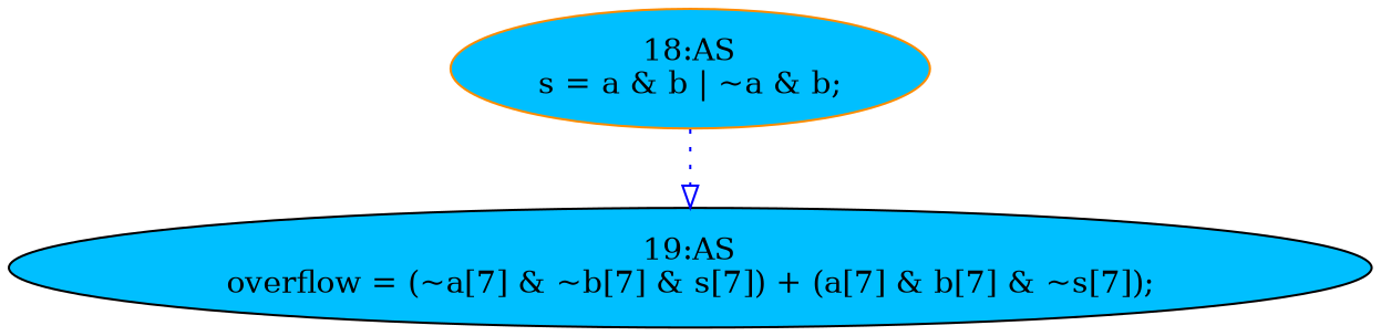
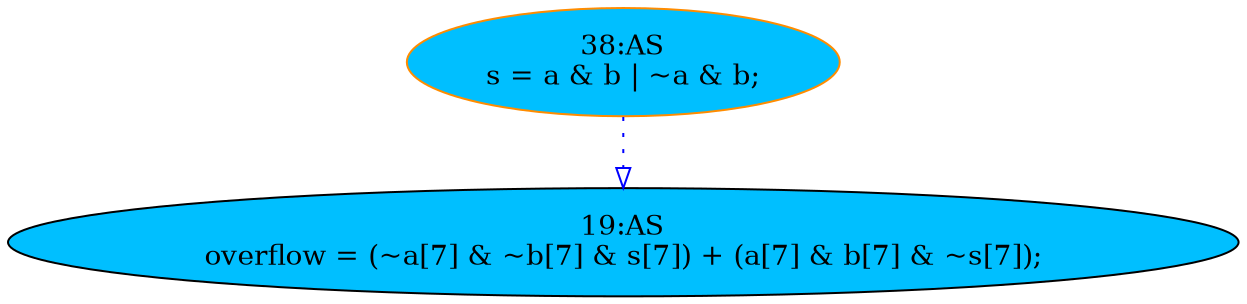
  strict digraph {
    node [fillcolor=deepskyblue statements="[]" style=filled typ=Assign]
    n1 [ast="<pyverilog.vparser.ast.Assign object at 0x7f091bf7d510>" def_var="['overflow']" label="19:AS\noverflow = (~a[7] & ~b[7] & s[7]) + (a[7] & b[7] & ~s[7]);" use_var="['a', 'b', 's', 'a', 'b', 's']" color=black]
-   n2 [ast="<pyverilog.vparser.ast.Assign object at 0x7f091bf647d0>" def_var="['s']" label="18:AS\ns = a & b | ~a & b;" use_var="['a', 'b', 'a', 'b']" color=darkorange]
+   n2 [ast="<pyverilog.vparser.ast.Assign object at 0x7f091bf647d0>" def_var="['s']" label="38:AS\ns = a & b | ~a & b;" use_var="['a', 'b', 'a', 'b']" color=darkorange]
    n2 -> n1 [color=blue style=dotted arrowhead=onormal]
  }
